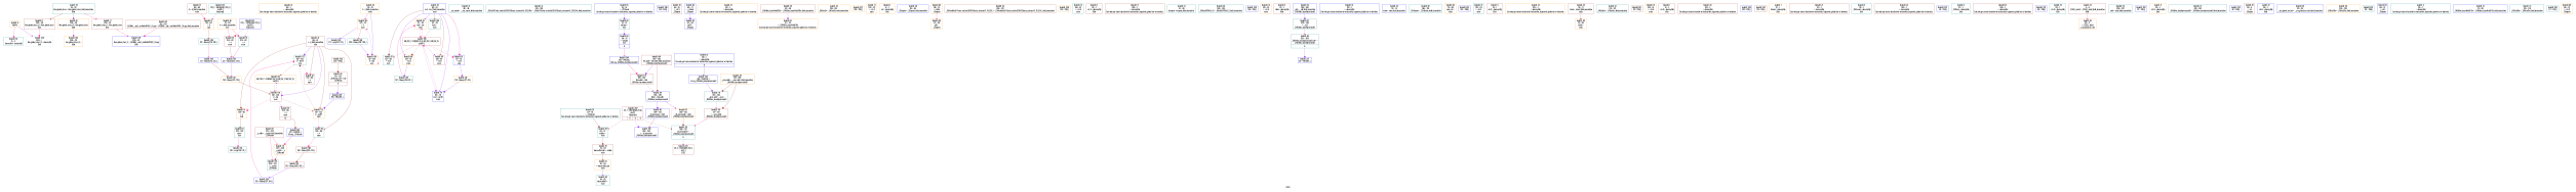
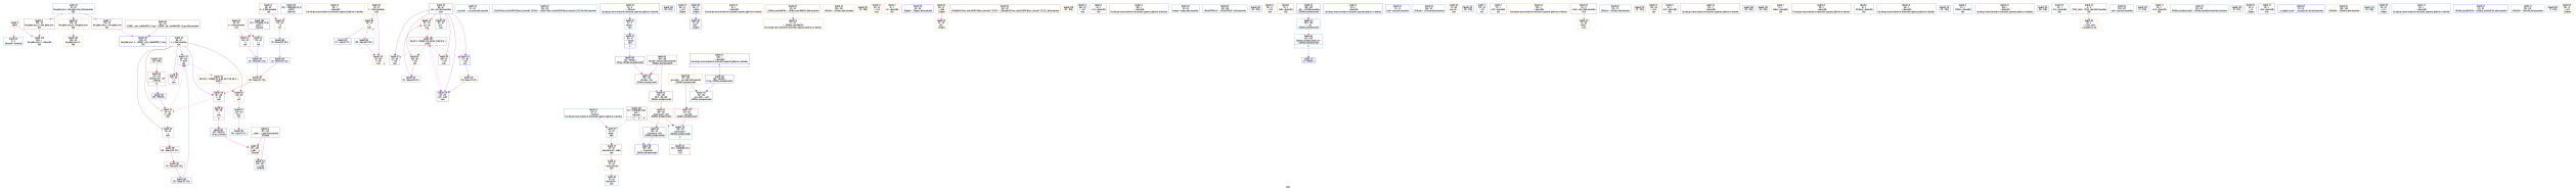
  digraph {
    fontname=Oswald
    label=SVFG
    node [color=teal fontname=Oswald shape=record]
    edge [arrowhead=tee color=purple fontname=Oswald style=solid]
    n1 [color=darkorange label="{NodeID: 0\nNullPtr}"]
    n2 [label="{NodeID: 54\n2\<--3\ndummyVal\<--dummyVal\n}"]
    n3 [label="{NodeID: 106\n240\<--3\nllvm.global_ctors_2\<--dummyVal\nGlob }" style=dotted]
    n4 [color=brown label="{NodeID: 97\n172\<--86\n\<--x\nmain\n}"]
    n5 [color=darkorange label="{NodeID: 14\n89\<--1\n\<--dummyObj\nCan only get source location for instruction, argument, global var or function.}"]
    n6 [color=blue label="{NodeID: 194\n111 = cmp(107, 112, )\n}"]
    n7 [color=darkorange label="{NodeID: 111\n80\<--151\ntest\<--inc\nmain\n}"]
    n8 [color=brown label="{NodeID: 196\nMR_9V_3 = PHI(MR_9V_5, MR_9V_2, MR_9V_4, )\npts\{81 \}\n}"]
    n9 [label="{NodeID: 87\n137\<--80\n\<--test\nmain\n}"]
    n10 [color=darkorange label="{NodeID: 88\n150\<--80\n\<--test\nmain\n}"]
    n11 [color=brown label="{NodeID: 89\n168\<--80\n\<--test\nmain\n}"]
    n12 [color=blue label="{NodeID: 90\n177\<--80\n\<--test\nmain\n}"]
    n13 [color=blue label="{NodeID: 114\n80\<--178\ntest\<--inc20\nmain\n}"]
    n14 [label="{NodeID: 185\n151 = Binary(150, 92, )\n}"]
    n15 [color=darkorange label="{NodeID: 187\n178 = Binary(177, 92, )\n}"]
    n16 [label="{NodeID: 28\n43\<--44\n__cxa_atexit\<--__cxa_atexit_field_insensitive\n}"]
    n17 [label="{NodeID: 42\n135\<--136\n_ZStlsISt11char_traitsIcEERSt13basic_ostreamIcT_ES5_PKc\<--_ZStlsISt11char_traitsIcEERSt13basic_ostreamIcT_ES5_PKc_field_insensitive\n}"]
    n18 [label="{NodeID: 56\n20\<--18\n\<--_ZSt4cout\nCan only get source location for instruction, argument, global var or function.}"]
    n19 [label="{NodeID: 85\n93\<--20\nvtable\<--\nmain\n}"]
    n20 [color=brown label="{NodeID: 79\n94\<--93\nvbase.offset.ptr\<--vtable\nmain\n}"]
    n21 [color=darkorange label="{NodeID: 61\n95\<--94\n\<--vbase.offset.ptr\nmain\n}"]
    n22 [color=blue label="{NodeID: 236\n134 = PHI()\n}"]
    n23 [color=brown label="{NodeID: 70\n66\<--15\n\<--.str.3\n_Z5inputv\n}"]
    n24 [color=blue label="{NodeID: 84\n64\<--17\n\<--stdout\n_Z5inputv\n}"]
    n25 [color=blue label="{NodeID: 59\n67\<--64\ncall1\<--\n_Z5inputv\n}"]
    n26 [label="{NodeID: 98\n96\<--95\nvbase.offset\<--\nmain\n}"]
    n27 [color=darkorange label="{NodeID: 15\n92\<--1\n\<--dummyObj\nCan only get source location for instruction, argument, global var or function.}"]
    n28 [color=darkorange label="{NodeID: 112\n86\<--155\nx\<--call11\nmain\n}"]
    n29 [label="{NodeID: 96\n159\<--86\n\<--x\nmain\n}"]
    n30 [label="{NodeID: 113\n86\<--163\nx\<--div14\nmain\n}"]
    n31 [color=brown label="{NodeID: 186\n160 = Binary(159, 122, )\n}"]
    n32 [color=darkorange label="{NodeID: 197\nMR_15V_2 = PHI(MR_15V_5, MR_15V_1, MR_15V_3, )\npts\{87 \}\n}"]
    n33 [color=brown label="{NodeID: 183\n161 = Binary(160, 162, )\n}"]
    n34 [color=brown label="{NodeID: 110\n86\<--126\nx\<--div\nmain\n}"]
    n35 [color=brown label="{NodeID: 29\n42\<--48\n_ZNSt8ios_base4InitD1Ev\<--_ZNSt8ios_base4InitD1Ev_field_insensitive\n}"]
    n36 [color=darkorange label="{NodeID: 57\n41\<--42\n\<--_ZNSt8ios_base4InitD1Ev\nCan only get source location for instruction, argument, global var or function.}"]
    n37 [color=darkorange label="{NodeID: 43\n139\<--140\n_ZNSolsEx\<--_ZNSolsEx_field_insensitive\n}"]
    n38 [color=darkorange label="{NodeID: 237\n138 = PHI()\n}"]
    n39 [color=darkorange label="{NodeID: 71\n133\<--22\n\<--.str.4\nmain\n}"]
    n40 [color=darkorange label="{NodeID: 2\n8\<--1\n.str\<--dummyObj\nGlob }"]
    n41 [color=blue label="{NodeID: 99\n193\<--185\nthis1\<--this.addr\n_ZNSt8ios_base9precisionEl\n}"]
    n42 [color=blue label="{NodeID: 80\n194\<--193\n_M_precision\<--this1\n_ZNSt8ios_base9precisionEl\n}"]
    n43 [color=darkorange label="{NodeID: 81\n198\<--193\n_M_precision2\<--this1\n_ZNSt8ios_base9precisionEl\n}"]
    n44 [color=blue label="{NodeID: 102\n195\<--194\n\<--_M_precision\n_ZNSt8ios_base9precisionEl\n}"]
    n45 [label="{NodeID: 118\n198\<--197\n_M_precision2\<--\n_ZNSt8ios_base9precisionEl\n|{<s0>6}}"]
    n46 [color=brown label="{NodeID: 226\n2V_2 = CSCHI(MR_2V_1)\npts\{1 \}\nCS[]}" style=double]
    n47 [color=blue label="{NodeID: 16\n100\<--1\n\<--dummyObj\nCan only get source location for instruction, argument, global var or function.|{<s0>6}}"]
    n48 [color=blue label="{NodeID: 245\n184 = PHI(100, )\n1st arg _ZNSt8ios_base9precisionEl }"]
    n49 [label="{NodeID: 116\n187\<--184\n__prec.addr\<--__prec\n_ZNSt8ios_base9precisionEl\n}"]
    n50 [color=brown label="{NodeID: 100\n197\<--187\n\<--__prec.addr\n_ZNSt8ios_base9precisionEl\n}"]
    n51 [color=darkorange label="{NodeID: 94\n128\<--86\n\<--x\nmain\n}"]
    n52 [color=brown label="{NodeID: 95\n154\<--86\n\<--x\nmain\n|{<s0>15}}"]
    n53 [color=blue label="{NodeID: 30\n55\<--56\n_Z5inputv\<--_Z5inputv_field_insensitive\n}"]
    n54 [color=darkorange label="{NodeID: 83\n58\<--12\n\<--stdin\n_Z5inputv\n}"]
    n55 [color=darkorange label="{NodeID: 58\n61\<--58\ncall\<--\n_Z5inputv\n}"]
    n56 [color=brown label="{NodeID: 44\n146\<--147\n_ZSt4endlIcSt11char_traitsIcEERSt13basic_ostreamIT_T0_ES6_\<--_ZSt4endlIcSt11char_traitsIcEERSt13basic_ostreamIT_T0_ES6__field_insensitive\n}"]
    n57 [color=darkorange label="{NodeID: 238\n142 = PHI()\n}"]
    n58 [label="{NodeID: 72\n166\<--22\n\<--.str.4\nmain\n}"]
    n59 [color=darkorange label="{NodeID: 86\n107\<--78\n\<--t\nmain\n}"]
    n60 [label="{NodeID: 189\n108 = Binary(107, 109, )\n}"]
    n61 [color=darkorange label="{NodeID: 109\n78\<--108\nt\<--dec\nmain\n}"]
    n62 [color=brown label="{NodeID: 3\n10\<--1\n.str.1\<--dummyObj\nGlob }"]
    n63 [color=blue label="{NodeID: 184\n163 = Binary(161, 164, )\n}"]
    n64 [color=brown label="{NodeID: 17\n109\<--1\n\<--dummyObj\nCan only get source location for instruction, argument, global var or function.}"]
    n65 [label="{NodeID: 63\n129\<--128\nconv\<--\nmain\n}"]
    n66 [color=blue label="{NodeID: 246\n220 = PHI(154, )\n0th arg _ZSt4asine }"]
    n67 [label="{NodeID: 31\n62\<--63\nfreopen\<--freopen_field_insensitive\n}"]
    n68 [label="{NodeID: 45\n148\<--149\n_ZNSolsEPFRSoS_E\<--_ZNSolsEPFRSoS_E_field_insensitive\n}"]
    n69 [color=blue label="{NodeID: 239\n144 = PHI()\n}"]
    n70 [color=darkorange label="{NodeID: 73\n141\<--24\n\<--.str.5\nmain\n}"]
    n71 [color=brown label="{NodeID: 4\n12\<--1\nstdin\<--dummyObj\nGlob }"]
    n72 [label="{NodeID: 101\n200\<--189\n\<--__old\n_ZNSt8ios_base9precisionEl\n}"]
    n73 [label="{NodeID: 64\n182\<--200\n_ZNSt8ios_base9precisionEl_ret\<--\n_ZNSt8ios_base9precisionEl\n|{<s0>6}}"]
    n74 [color=blue label="{NodeID: 227\n99 = PHI(182, )\n}"]
    n75 [color=blue label="{NodeID: 18\n112\<--1\n\<--dummyObj\nCan only get source location for instruction, argument, global var or function.}"]
    n76 [color=brown label="{NodeID: 115\n185\<--183\nthis.addr\<--this\n_ZNSt8ios_base9precisionEl\n}"]
    n77 [color=blue label="{NodeID: 32\n73\<--74\nmain\<--main_field_insensitive\n}"]
    n78 [label="{NodeID: 46\n156\<--157\n_ZSt4asine\<--_ZSt4asine_field_insensitive\n}"]
    n79 [color=darkorange label="{NodeID: 60\n75\<--89\nmain_ret\<--\nmain\n}"]
    n80 [color=blue label="{NodeID: 240\n145 = PHI()\n}"]
    n81 [label="{NodeID: 74\n170\<--24\n\<--.str.5\nmain\n}"]
    n82 [color=brown label="{NodeID: 5\n13\<--1\n.str.2\<--dummyObj\nGlob }"]
    n83 [color=darkorange label="{NodeID: 19\n120\<--1\n\<--dummyObj\nCan only get source location for instruction, argument, global var or function.}"]
    n84 [color=brown label="{NodeID: 33\n76\<--77\nretval\<--retval_field_insensitive\nmain\n}"]
    n85 [color=darkorange label="{NodeID: 107\n76\<--89\nretval\<--\nmain\n}"]
    n86 [label="{NodeID: 47\n174\<--175\n_ZNSolsEe\<--_ZNSolsEe_field_insensitive\n}"]
    n87 [color=brown label="{NodeID: 241\n173 = PHI()\n}"]
    n88 [color=darkorange label="{NodeID: 75\n143\<--26\n\<--.str.6\nmain\n}"]
    n89 [color=brown label="{NodeID: 6\n15\<--1\n.str.3\<--dummyObj\nGlob }"]
    n90 [label="{NodeID: 103\n224\<--221\n\<--__x.addr\n_ZSt4asine\n}"]
    n91 [color=brown label="{NodeID: 20\n122\<--1\n\<--dummyObj\nCan only get source location for instruction, argument, global var or function.}"]
    n92 [color=darkorange label="{NodeID: 34\n78\<--79\nt\<--t_field_insensitive\nmain\n}"]
    n93 [color=brown label="{NodeID: 48\n185\<--186\nthis.addr\<--this.addr_field_insensitive\n_ZNSt8ios_base9precisionEl\n}"]
    n94 [color=blue label="{NodeID: 228\n103 = PHI()\n}"]
    n95 [color=blue label="{NodeID: 62\n98\<--97\n\<--add.ptr\nmain\n|{<s0>6}}"]
    n96 [color=blue label="{NodeID: 244\n183 = PHI(98, )\n0th arg _ZNSt8ios_base9precisionEl }"]
    n97 [color=brown label="{NodeID: 242\n176 = PHI()\n}"]
    n98 [color=darkorange label="{NodeID: 76\n238\<--28\nllvm.global_ctors_0\<--llvm.global_ctors\nGlob }"]
    n99 [color=darkorange label="{NodeID: 104\n238\<--29\nllvm.global_ctors_0\<--\nGlob }"]
    n100 [color=darkorange label="{NodeID: 7\n17\<--1\nstdout\<--dummyObj\nGlob }"]
    n101 [color=brown label="{NodeID: 21\n131\<--1\n\<--dummyObj\nCan only get source location for instruction, argument, global var or function.}"]
    n102 [color=blue label="{NodeID: 35\n80\<--81\ntest\<--test_field_insensitive\nmain\n}"]
    n103 [label="{NodeID: 108\n80\<--92\ntest\<--\nmain\n}"]
    n104 [color=darkorange label="{NodeID: 49\n187\<--188\n__prec.addr\<--__prec.addr_field_insensitive\n_ZNSt8ios_base9precisionEl\n}"]
    n105 [color=blue label="{NodeID: 229\n155 = PHI(219, )\n}"]
    n106 [label="{NodeID: 193\n130 = cmp(129, 131, )\n}"]
    n107 [color=brown label="{NodeID: 243\n225 = PHI()\n}"]
    n108 [color=brown label="{NodeID: 65\n219\<--225\n_ZSt4asine_ret\<--call\n_ZSt4asine\n|{<s0>15}}"]
    n109 [color=brown label="{NodeID: 77\n239\<--28\nllvm.global_ctors_1\<--llvm.global_ctors\nGlob }"]
    n110 [color=blue label="{NodeID: 105\n239\<--30\nllvm.global_ctors_1\<--_GLOBAL__sub_I_iceWelloff760_1_0.cpp\nGlob }"]
    n111 [label="{NodeID: 91\n123\<--82\n\<--v\nmain\n}"]
    n112 [color=blue label="{NodeID: 192\n125 = Binary(123, 124, )\n}"]
    n113 [color=darkorange label="{NodeID: 191\n126 = Binary(121, 125, )\n}"]
    n114 [label="{NodeID: 8\n18\<--1\n_ZSt4cout\<--dummyObj\nGlob }"]
    n115 [label="{NodeID: 188\n119 = Binary(118, 120, )\n}"]
    n116 [color=blue label="{NodeID: 190\n121 = Binary(119, 122, )\n}"]
    n117 [color=brown label="{NodeID: 22\n162\<--1\n\<--dummyObj\nCan only get source location for instruction, argument, global var or function.}"]
    n118 [color=brown label="{NodeID: 202\n2V_1 = ENCHI(MR_2V_0)\npts\{1 \}\nFun[main]|{|<s1>5|<s2>6|<s3>6}}" style=double]
    n119 [color=darkorange label="{NodeID: 119\n221\<--220\n__x.addr\<--__x\n_ZSt4asine\n}"]
    n120 [color=darkorange label="{NodeID: 36\n82\<--83\nv\<--v_field_insensitive\nmain\n}"]
    n121 [color=brown label="{NodeID: 92\n124\<--82\n\<--v\nmain\n}"]
    n122 [color=blue label="{NodeID: 50\n189\<--190\n__old\<--__old_field_insensitive\n_ZNSt8ios_base9precisionEl\n}"]
    n123 [color=blue label="{NodeID: 230\n167 = PHI()\n}"]
    n124 [color=brown label="{NodeID: 78\n240\<--28\nllvm.global_ctors_2\<--llvm.global_ctors\nGlob }"]
    n125 [label="{NodeID: 9\n21\<--1\n_ZSt3cin\<--dummyObj\nGlob }"]
    n126 [color=brown label="{NodeID: 23\n164\<--1\n\<--dummyObj\nCan only get source location for instruction, argument, global var or function.}"]
    n127 [color=brown label="{NodeID: 37\n84\<--85\nd\<--d_field_insensitive\nmain\n}"]
    n128 [color=darkorange label="{NodeID: 93\n118\<--84\n\<--d\nmain\n}"]
    n129 [color=brown label="{NodeID: 51\n221\<--222\n__x.addr\<--__x.addr_field_insensitive\n_ZSt4asine\n}"]
    n130 [color=blue label="{NodeID: 231\n169 = PHI()\n}"]
    n131 [label="{NodeID: 10\n22\<--1\n.str.4\<--dummyObj\nGlob }"]
    n132 [color=brown label="{NodeID: 24\n4\<--6\n_ZStL8__ioinit\<--_ZStL8__ioinit_field_insensitive\nGlob }"]
    n133 [color=darkorange label="{NodeID: 66\n39\<--4\n\<--_ZStL8__ioinit\n__cxx_global_var_init\n}"]
    n134 [color=brown label="{NodeID: 38\n86\<--87\nx\<--x_field_insensitive\nmain\n}"]
    n135 [label="{NodeID: 52\n226\<--227\nasinl\<--asinl_field_insensitive\n}"]
    n136 [color=blue label="{NodeID: 232\n171 = PHI()\n}"]
    n137 [color=darkorange label="{NodeID: 11\n24\<--1\n.str.5\<--dummyObj\nGlob }"]
    n138 [label="{NodeID: 25\n28\<--32\nllvm.global_ctors\<--llvm.global_ctors_field_insensitive\nGlob }"]
    n139 [label="{NodeID: 39\n101\<--102\n_ZNSt8ios_base9precisionEl\<--_ZNSt8ios_base9precisionEl_field_insensitive\n}"]
    n140 [color=brown label="{NodeID: 53\n30\<--234\n_GLOBAL__sub_I_iceWelloff760_1_0.cpp\<--_GLOBAL__sub_I_iceWelloff760_1_0.cpp_field_insensitive\n}"]
    n141 [color=blue label="{NodeID: 233\n40 = PHI()\n}"]
    n142 [color=brown label="{NodeID: 67\n59\<--8\n\<--.str\n_Z5inputv\n}"]
    n143 [color=blue label="{NodeID: 12\n26\<--1\n.str.6\<--dummyObj\nGlob }"]
    n144 [color=blue label="{NodeID: 26\n33\<--34\n__cxx_global_var_init\<--__cxx_global_var_init_field_insensitive\n}"]
    n145 [color=blue label="{NodeID: 206\n11V_1 = ENCHI(MR_11V_0)\npts\{83 \}\nFun[main]}" style=double]
    n146 [color=darkorange label="{NodeID: 40\n104\<--105\n_ZNSirsERx\<--_ZNSirsERx_field_insensitive\n}"]
    n147 [label="{NodeID: 234\n114 = PHI()\n}"]
    n148 [color=blue label="{NodeID: 68\n60\<--10\n\<--.str.1\n_Z5inputv\n}"]
    n149 [label="{NodeID: 82\n97\<--19\nadd.ptr\<--\nmain\n}"]
    n150 [label="{NodeID: 13\n29\<--1\n\<--dummyObj\nCan only get source location for instruction, argument, global var or function.}"]
    n151 [color=blue label="{NodeID: 27\n37\<--38\n_ZNSt8ios_base4InitC1Ev\<--_ZNSt8ios_base4InitC1Ev_field_insensitive\n}"]
    n152 [label="{NodeID: 207\n13V_1 = ENCHI(MR_13V_0)\npts\{85 \}\nFun[main]}" style=double]
    n153 [label="{NodeID: 41\n115\<--116\n_ZNSirsERe\<--_ZNSirsERe_field_insensitive\n}"]
    n154 [color=blue label="{NodeID: 55\n19\<--18\n\<--_ZSt4cout\nCan only get source location for instruction, argument, global var or function.}"]
    n155 [label="{NodeID: 235\n117 = PHI()\n}"]
    n156 [color=darkorange label="{NodeID: 69\n65\<--13\n\<--.str.2\n_Z5inputv\n}"]
    n1 -> n2 [arrowhead=box color=deeppink]
    n1 -> n3
    n7 -> n8 [arrowhead=box color=deeppink style=dashed]
    n8 -> n7 [color=deeppink style=dashed]
    n8 -> n9 [color=brown style=dashed]
    n8 -> n10 [arrowhead=box color=brown style=dashed]
    n8 -> n11 [style=dashed]
    n8 -> n12 [arrowhead=box color=deeppink style=dashed]
    n8 -> n13 [arrowhead=box style=dashed]
    n10 -> n14 [arrowhead=box]
    n12 -> n15 [arrowhead=box]
    n13 -> n8 [arrowhead=box color=deeppink style=dashed]
    n14 -> n7 [arrowhead=box color=deeppink]
    n15 -> n13 [arrowhead=box]
    n18 -> n19 [arrowhead=box color=brown]
    n19 -> n20 [arrowhead=box color=brown]
    n20 -> n21 [color=brown]
    n21 -> n26
    n24 -> n25 [arrowhead=box]
    n28 -> n29 [color=deeppink style=dashed]
    n28 -> n30 [arrowhead=box color=brown style=dashed]
    n29 -> n31 [arrowhead=box color=deeppink]
    n30 -> n4 [arrowhead=box color=deeppink style=dashed]
    n30 -> n32 [color=brown style=dashed]
    n31 -> n33 [arrowhead=box color=brown]
    n32 -> n34 [color=brown style=dashed]
    n33 -> n63
    n34 -> n28 [color=brown style=dashed]
    n34 -> n32 [style=dashed]
-   n34 -> n51 [arrowhead=box color=deeppink style=dashed]
+   n32 -> n51 [arrowhead=box color=deeppink style=dashed]
    n34 -> n52 [style=dashed]
    n35 -> n36 [arrowhead=box]
-   n41 -> n42 [arrowhead=box]
+   n43 -> n42 [arrowhead=box]
    n41 -> n43
    n42 -> n44 [color=brown]
    n43 -> n45 [arrowhead=box color=brown]
    n45 -> n46 [style=dashed tailport=s0]
    n47 -> n48 [color=brown tailport=s0]
    n48 -> n49 [arrowhead=box]
    n49 -> n50 [color=deeppink style=dashed]
    n50 -> n45 [color=deeppink]
    n51 -> n65 [color=brown]
    n52 -> n66 [arrowhead=box color=brown tailport=s0]
    n54 -> n55 [color=deeppink]
    n59 -> n6
    n59 -> n60 [color=deeppink]
    n60 -> n61 [arrowhead=box]
    n61 -> n59 [style=dashed]
    n61 -> n61 [color=deeppink style=dashed]
    n63 -> n30 [arrowhead=box color=deeppink]
    n65 -> n106 [arrowhead=box color=deeppink]
    n66 -> n119 [arrowhead=box color=deeppink]
    n72 -> n73 [color=deeppink]
    n73 -> n74 [arrowhead=box tailport=s0]
    n76 -> n41 [color=brown style=dashed]
    n84 -> n85 [color=brown]
    n92 -> n59
    n92 -> n61 [arrowhead=box]
    n93 -> n41 [arrowhead=box color=brown]
    n93 -> n76 [arrowhead=box]
    n95 -> n96 [color=deeppink tailport=s0]
    n96 -> n76 [arrowhead=box color=deeppink]
    n98 -> n99 [arrowhead=box]
    n102 -> n7
    n102 -> n9 [arrowhead=box color=brown]
    n102 -> n10
    n102 -> n11 [color=brown]
    n102 -> n12 [arrowhead=box color=deeppink]
    n102 -> n13
    n102 -> n103 [color=brown]
    n103 -> n8 [color=brown style=dashed]
    n104 -> n49 [arrowhead=box color=brown]
    n104 -> n50 [arrowhead=box color=brown]
    n105 -> n28 [arrowhead=box]
    n107 -> n108 [arrowhead=box color=brown]
    n108 -> n105 [arrowhead=box tailport=s0]
    n109 -> n110 [color=deeppink]
    n111 -> n112 [color=deeppink]
    n112 -> n113
    n113 -> n34 [color=brown]
    n115 -> n116 [color=deeppink]
    n116 -> n113 [color=brown]
    n118 -> n19 [color=brown style=dashed]
    n118 -> n44 [arrowhead=box style=dashed tailport=s2]
    n118 -> n45 [color=brown style=dashed tailport=s3]
    n119 -> n90 [arrowhead=box color=brown style=dashed]
    n120 -> n111 [arrowhead=box color=deeppink]
    n120 -> n121 [color=deeppink]
    n121 -> n112 [color=brown]
    n122 -> n72 [arrowhead=box]
    n124 -> n3 [arrowhead=box color=deeppink]
    n127 -> n128 [arrowhead=box color=deeppink]
    n128 -> n115 [color=brown]
    n129 -> n90 [color=deeppink]
    n129 -> n119 [color=deeppink]
    n132 -> n133 [color=deeppink]
    n134 -> n4 [color=brown]
    n134 -> n28 [color=brown]
    n134 -> n29 [color=brown]
    n134 -> n30 [arrowhead=box]
    n134 -> n34 [arrowhead=box]
    n134 -> n51 [arrowhead=box color=brown]
    n138 -> n98 [arrowhead=box]
    n138 -> n109 [color=deeppink]
    n138 -> n124 [color=brown]
    n140 -> n110 [arrowhead=box color=deeppink]
    n145 -> n111 [color=deeppink style=dashed]
    n145 -> n121 [arrowhead=box color=brown style=dashed]
    n149 -> n95 [arrowhead=box]
    n152 -> n128 [style=dashed]
    n154 -> n149 [arrowhead=box]
  }
